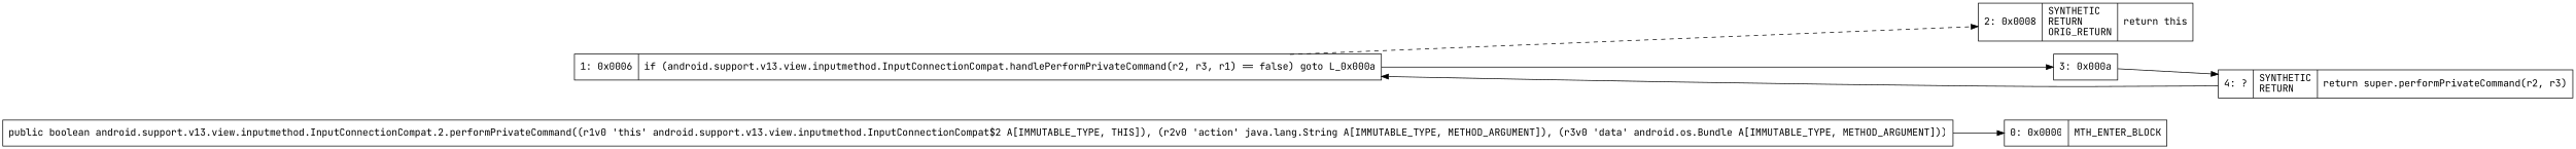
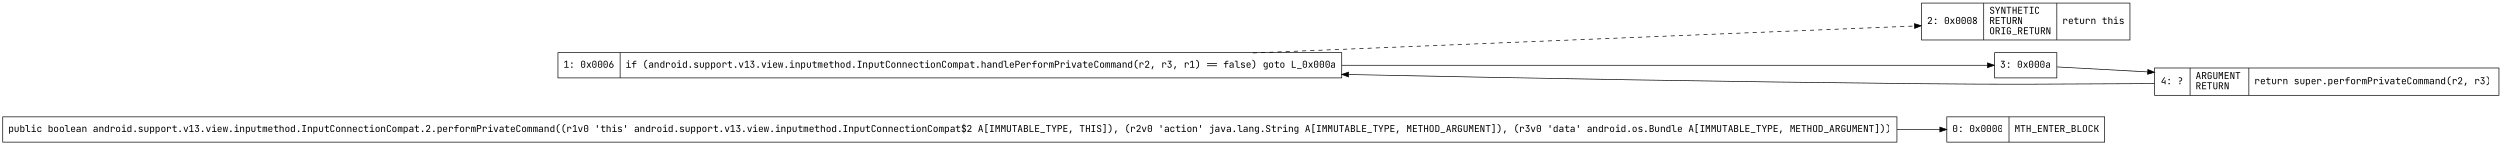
  digraph {
    fontname="JetBrains Mono"
    rankdir=LR
    node [fontname="JetBrains Mono" shape=record]
    edge [fontname="JetBrains Mono"]
    n1 [label="{0\:\ 0x0000|MTH_ENTER_BLOCK\l}"]
    n2 [label="{1\:\ 0x0006|if (android.support.v13.view.inputmethod.InputConnectionCompat.handlePerformPrivateCommand(r2, r3, r1) == false) goto L_0x000a\l}"]
    n3 [label="{2\:\ 0x0008|SYNTHETIC\lRETURN\lORIG_RETURN\l|return this\l}"]
    n4 [label="{3\:\ 0x000a}"]
-   n5 [label="{4\:\ ?|SYNTHETIC\lRETURN\l|return super.performPrivateCommand(r2, r3)\l}"]
+   n5 [label="{4\:\ ?|ARGUMENT\lRETURN\l|return super.performPrivateCommand(r2, r3)\l}"]
    n6 [label="{public boolean android.support.v13.view.inputmethod.InputConnectionCompat.2.performPrivateCommand((r1v0 'this' android.support.v13.view.inputmethod.InputConnectionCompat$2 A[IMMUTABLE_TYPE, THIS]), (r2v0 'action' java.lang.String A[IMMUTABLE_TYPE, METHOD_ARGUMENT]), (r3v0 'data' android.os.Bundle A[IMMUTABLE_TYPE, METHOD_ARGUMENT])) }"]
    n2 -> n3 [style=dashed]
    n2 -> n4
    n4 -> n5
    n5 -> n2
    n6 -> n1
  }
